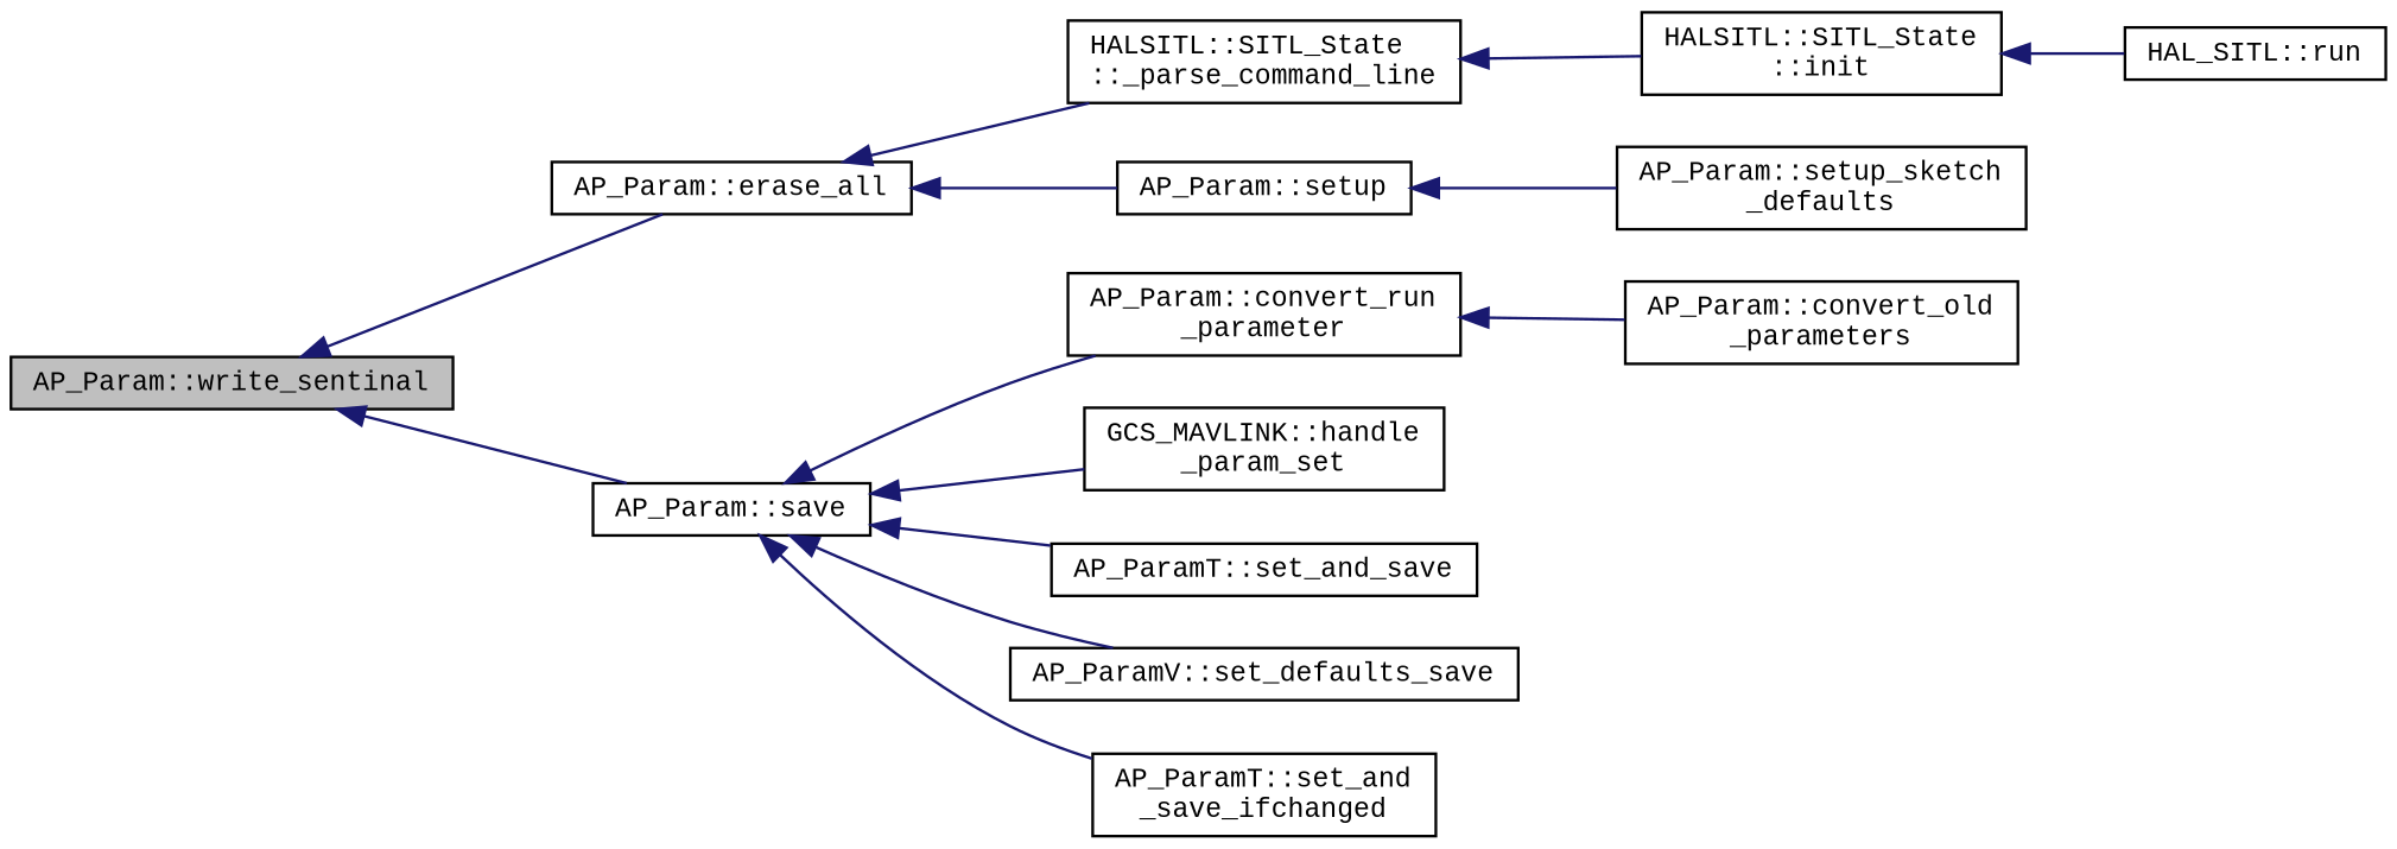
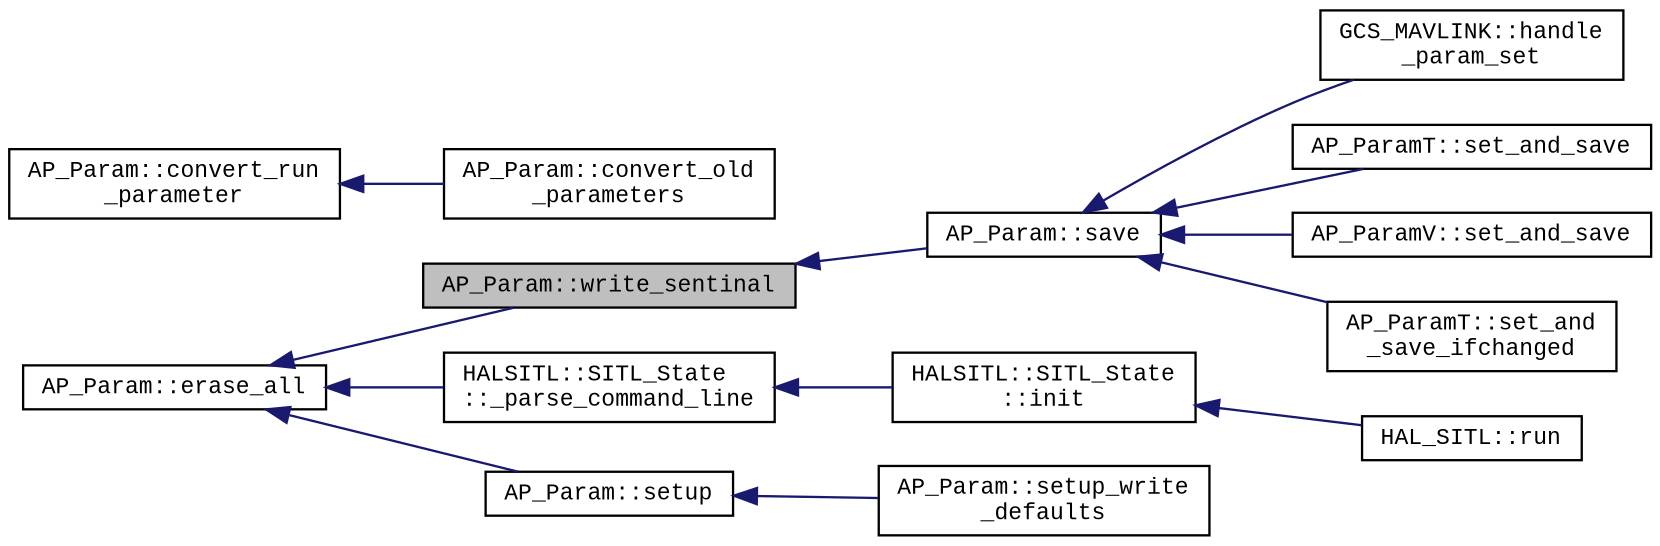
  digraph {
    fontname="Liberation Mono"
    rankdir=LR
    node [color=black fillcolor=white fontname="Liberation Mono" fontsize=10 shape=record style=filled]
    edge [color=midnightblue dir=back fontname="Liberation Mono" fontsize=10 labelfontname=Helvetica labelfontsize=10 style=solid]
    n1 [fillcolor=grey75 fontcolor=black height=0.2 label="AP_Param::write_sentinal" width=0.4]
    n2 [height=0.2 label="AP_Param::erase_all" width=0.4]
    n3 [height=0.2 label="AP_Param::save" width=0.4]
    n4 [height=0.2 label="HALSITL::SITL_State\l::_parse_command_line" width=0.4]
    n5 [height=0.2 label="AP_Param::setup" width=0.4]
    n6 [height=0.2 label="AP_Param::convert_run\l_parameter" width=0.4]
    n7 [height=0.2 label="GCS_MAVLINK::handle\l_param_set" width=0.4]
    n8 [height=0.2 label="AP_ParamT::set_and_save" width=0.4]
-   n9 [height=0.2 label="AP_ParamV::set_defaults_save" width=0.4]
+   n9 [height=0.2 label="AP_ParamV::set_and_save" width=0.4]
    n10 [height=0.2 label="AP_ParamT::set_and\l_save_ifchanged" width=0.4]
    n11 [height=0.2 label="HALSITL::SITL_State\l::init" width=0.4]
-   n12 [height=0.2 label="AP_Param::setup_sketch\l_defaults" width=0.4]
+   n12 [height=0.2 label="AP_Param::setup_write\l_defaults" width=0.4]
    n13 [height=0.2 label="HAL_SITL::run" width=0.4]
    n14 [height=0.2 label="AP_Param::convert_old\l_parameters" width=0.4]
-   n1 -> n2
+   n2 -> n1
    n1 -> n3
    n2 -> n4
    n2 -> n5
-   n3 -> n6
    n3 -> n7
    n3 -> n8
    n3 -> n9
    n3 -> n10
    n4 -> n11
    n5 -> n12
    n6 -> n14
    n11 -> n13
  }
